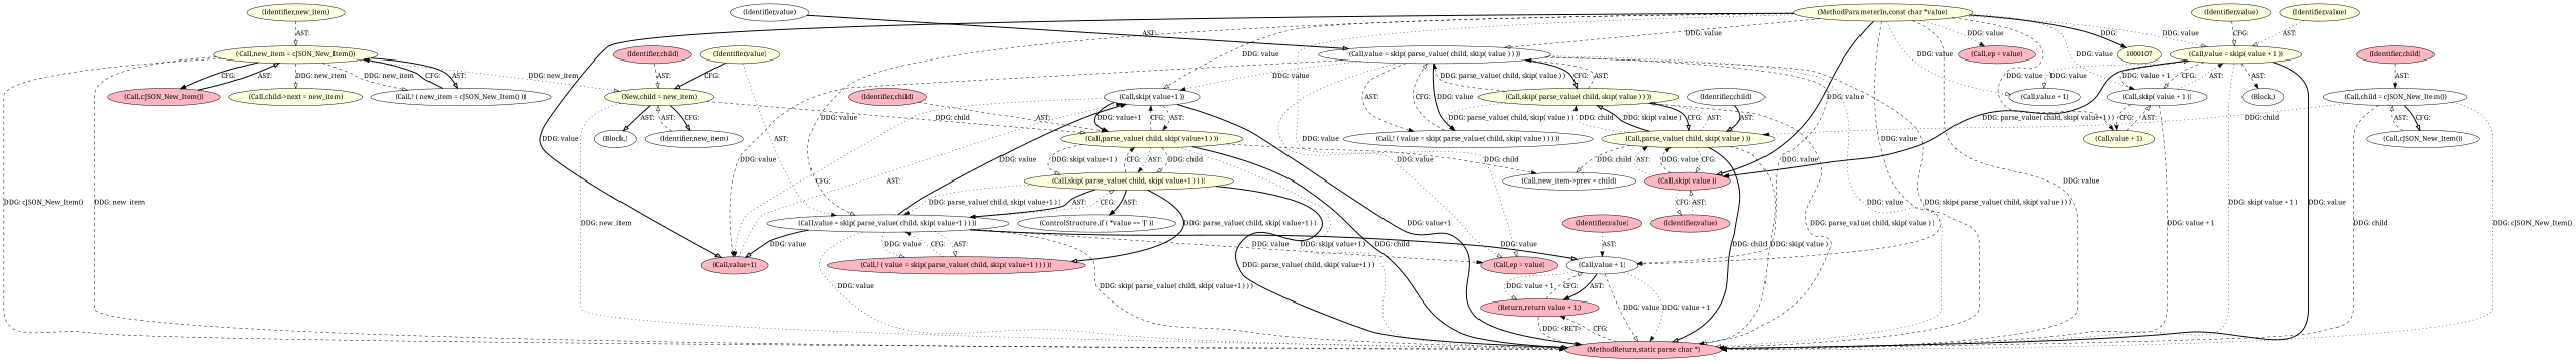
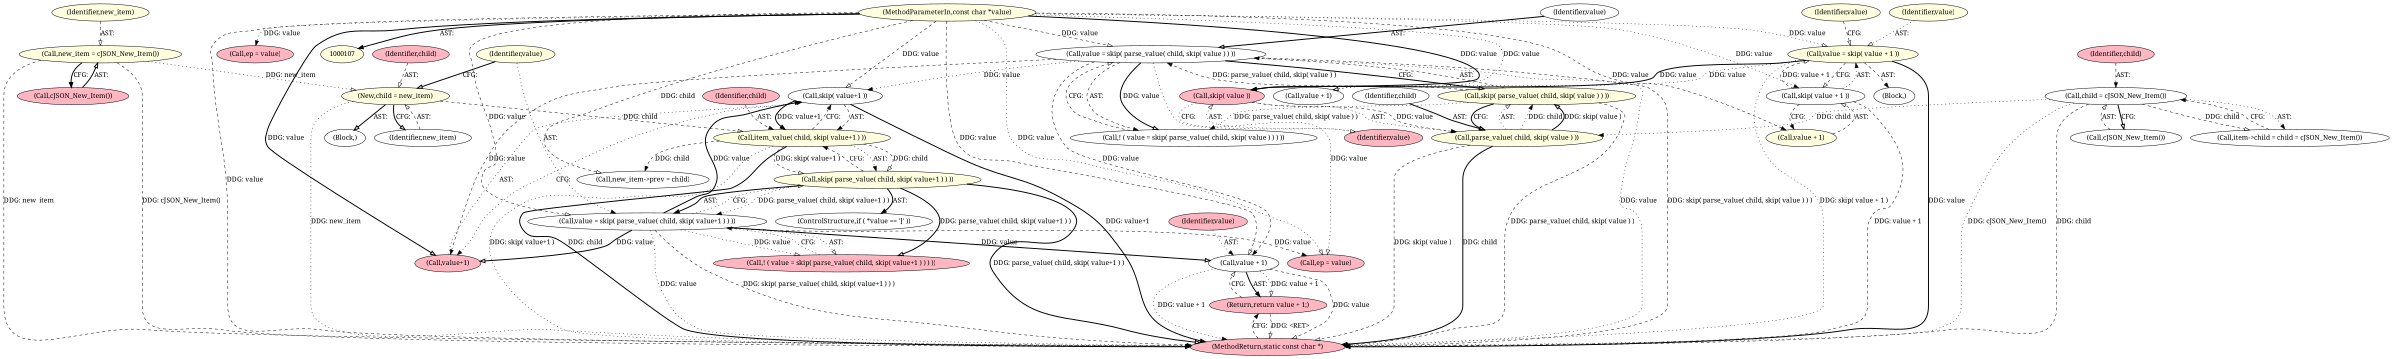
  digraph {
    fontname="Noto Serif"
    node [fillcolor=white fontname="Noto Serif" style=filled]
    edge [arrowhead=onormal fontname="Noto Serif" style=dashed]
    n1 [label="(Call,value + 1)"]
    n2 [fillcolor=lightpink label="(Return,return value + 1;)"]
-   n3 [fillcolor=lightpink label="(MethodReturn,static parse char *)"]
+   n3 [fillcolor=lightpink label="(MethodReturn,static const char *)"]
    n4 [label="(Call,value = skip( parse_value( child, skip( value ) ) ))"]
    n5 [fillcolor=lightyellow label="(Call,skip( parse_value( child, skip( value ) ) ))"]
    n6 [label="(Call,skip( value+1 ))"]
    n7 [fillcolor=lightpink label="(Call,ep = value)"]
    n8 [fillcolor=lightpink label="(Call,value+1)"]
    n9 [label="(Call,! ( value = skip( parse_value( child, skip( value ) ) ) ))"]
    n10 [fillcolor=lightyellow label="(Call,parse_value( child, skip( value ) ))"]
-   n11 [fillcolor=lightyellow label="(Call,parse_value( child, skip( value+1 ) ))"]
+   n11 [fillcolor=lightyellow label="(Call,item_value( child, skip( value+1 ) ))"]
    n12 [fillcolor=lightyellow label="(MethodParameterIn,const char *value)"]
    n13 [fillcolor=lightpink label="(Call,skip( value ))"]
    n14 [fillcolor=lightyellow label="(Call,value = skip( value + 1 ))"]
    n15 [label="(Call,skip( value + 1 ))"]
    n16 [label="(Call,value = skip( parse_value( child, skip( value+1 ) ) ))"]
    n17 [fillcolor=lightpink label="(Call,ep = value)"]
    n18 [fillcolor=lightyellow label="(Call,value + 1)"]
    n19 [label="(Call,value + 1)"]
    1000107 [fillcolor=lightyellow]
    n21 [fillcolor=lightpink label="(Identifier,value)"]
    n22 [label="(Block,)"]
    n23 [fillcolor=lightyellow label="(Call,skip( parse_value( child, skip( value+1 ) ) ))"]
    n24 [fillcolor=lightpink label="(Call,! ( value = skip( parse_value( child, skip( value+1 ) ) ) ))"]
    n25 [label="(Call,new_item->prev = child)"]
    n26 [label="(Call,child = cJSON_New_Item())"]
+   n27 [label="(Call,item->child = child = cJSON_New_Item())"]
    n28 [label="(Call,cJSON_New_Item())"]
    n29 [label="(ControlStructure,if ( *value == ']' ))"]
    n30 [fillcolor=lightyellow label="(New,child = new_item)"]
    n31 [label="(Block,)"]
    n32 [label="(Identifier,new_item)"]
    n33 [fillcolor=lightyellow label="(Call,new_item = cJSON_New_Item())"]
-   n34 [label="(Call,! ( new_item = cJSON_New_Item() ))"]
    n35 [fillcolor=lightpink label="(Call,cJSON_New_Item())"]
-   n36 [fillcolor=lightyellow label="(Call,child->next = new_item)"]
    n37 [fillcolor=lightyellow label="(Identifier,value)"]
    n38 [fillcolor=lightyellow label="(Identifier,new_item)"]
    n39 [label="(Identifier,child)"]
    n40 [fillcolor=lightpink label="(Identifier,value)"]
    n41 [label="(Identifier,value)"]
    n42 [fillcolor=lightpink label="(Identifier,child)"]
    n43 [fillcolor=lightpink label="(Identifier,child)"]
    n44 [fillcolor=lightpink label="(Identifier,child)"]
    n45 [fillcolor=lightyellow label="(Identifier,value)"]
    n46 [fillcolor=lightyellow label="(Identifier,value)"]
    n1 -> n2 [arrowhead=normal label="AST: " style=bold]
    n1 -> n2 [label="DDG: value + 1" style=dotted]
    n1 -> n3 [label="DDG: value"]
    n1 -> n3 [arrowhead=normal label="DDG: value + 1" style=dotted]
    n2 -> n1 [label="CFG: "]
    n2 -> n3 [label="DDG: <RET>"]
    n3 -> n2 [arrowhead=normal label="CFG: "]
    n4 -> n1 [arrowhead=normal label="DDG: value"]
    n4 -> n3 [label="DDG: value" style=dotted]
    n4 -> n3 [arrowhead=normal label="DDG: skip( parse_value( child, skip( value ) ) )"]
    n4 -> n5 [label="CFG: " style=bold]
    n4 -> n6 [arrowhead=normal label="DDG: value" style=dotted]
    n4 -> n7 [label="DDG: value" style=dotted]
    n4 -> n8 [arrowhead=normal label="DDG: value"]
    n4 -> n9 [arrowhead=normal label="AST: "]
    n4 -> n9 [label="DDG: value" style=bold]
    n5 -> n3 [arrowhead=normal label="DDG: parse_value( child, skip( value ) )"]
    n5 -> n4 [arrowhead=normal label="AST: "]
    n5 -> n4 [arrowhead=normal label="DDG: parse_value( child, skip( value ) )"]
    n5 -> n9 [arrowhead=normal label="DDG: parse_value( child, skip( value ) )" style=dotted]
    n5 -> n10 [label="CFG: " style=bold]
    n6 -> n3 [arrowhead=normal label="DDG: value+1" style=bold]
    n6 -> n8 [arrowhead=normal label="CFG: " style=dotted]
    n6 -> n11 [arrowhead=normal label="AST: "]
    n6 -> n11 [arrowhead=normal label="DDG: value+1" style=bold]
    n8 -> n6 [arrowhead=normal label="AST: " style=dotted]
    n9 -> n4 [label="CFG: "]
    n10 -> n3 [label="DDG: skip( value )"]
    n10 -> n3 [label="DDG: child" style=bold]
    n10 -> n5 [label="AST: " style=dotted]
    n10 -> n5 [arrowhead=normal label="DDG: child" style=dotted]
    n10 -> n5 [label="DDG: skip( value )" style=bold]
-   n10 -> n13 [label="CFG: " style=dotted]
-   n10 -> n25 [label="DDG: child"]
+   n12 -> n25 [label="DDG: child"]
    n11 -> n3 [arrowhead=normal label="DDG: skip( value+1 )" style=dotted]
    n11 -> n3 [label="DDG: child" style=bold]
    n11 -> n6 [arrowhead=normal label="CFG: "]
    n11 -> n23 [arrowhead=normal label="AST: " style=dotted]
    n11 -> n23 [label="DDG: child"]
    n11 -> n23 [label="DDG: skip( value+1 )"]
    n11 -> n25 [arrowhead=normal label="DDG: child"]
    n12 -> n1 [label="DDG: value"]
    n12 -> n3 [label="DDG: value"]
    n12 -> n4 [label="DDG: value"]
    n12 -> n6 [label="DDG: value"]
    n12 -> n7 [label="DDG: value" style=dotted]
    n12 -> n8 [label="DDG: value" style=bold]
    n12 -> n13 [label="DDG: value" style=bold]
    n12 -> n14 [label="DDG: value" style=dotted]
    n12 -> n15 [arrowhead=normal label="DDG: value" style=dotted]
    n12 -> n16 [label="DDG: value"]
    n12 -> n17 [arrowhead=normal label="DDG: value" style=dotted]
    n12 -> n18 [arrowhead=normal label="DDG: value"]
    n12 -> n19 [label="DDG: value" style=dotted]
-   n12 -> 1000107 [arrowhead=normal label="DDG: " style=bold]
+   n12 -> 1000107 [arrowhead=normal label="AST: " style=bold]
    n13 -> n10 [arrowhead=normal label="AST: " style=dotted]
    n13 -> n10 [arrowhead=normal label="DDG: value"]
    n13 -> n21 [label="CFG: " style=dotted]
    n14 -> n3 [arrowhead=normal label="DDG: skip( value + 1 )" style=dotted]
    n14 -> n3 [label="DDG: value" style=bold]
-   n14 -> n13 [arrowhead=normal label="DDG: parse_value( child, skip( value+1 ) )" style=bold]
+   n14 -> n13 [arrowhead=normal label="DDG: value" style=bold]
    n14 -> n15 [label="CFG: "]
    n14 -> n19 [label="DDG: value" style=dotted]
    n14 -> n22 [arrowhead=normal label="AST: "]
    n15 -> n3 [label="DDG: value + 1"]
    n15 -> n14 [arrowhead=normal label="AST: " style=dotted]
    n15 -> n14 [label="DDG: value + 1"]
    n15 -> n18 [arrowhead=normal label="CFG: "]
    n16 -> n1 [label="DDG: value" style=bold]
    n16 -> n3 [arrowhead=normal label="DDG: value" style=dotted]
    n16 -> n3 [arrowhead=normal label="DDG: skip( parse_value( child, skip( value+1 ) ) )"]
    n16 -> n6 [arrowhead=normal label="DDG: value" style=bold]
    n16 -> n7 [arrowhead=normal label="DDG: value"]
    n16 -> n8 [label="DDG: value" style=bold]
    n16 -> n23 [label="CFG: " style=dotted]
    n16 -> n24 [label="AST: " style=dotted]
    n16 -> n24 [label="DDG: value" style=dotted]
    n18 -> n15 [label="AST: "]
    n21 -> n13 [label="AST: " style=dotted]
    n23 -> n3 [label="DDG: parse_value( child, skip( value+1 ) )" style=bold]
    n23 -> n11 [arrowhead=normal label="CFG: "]
    n23 -> n16 [arrowhead=normal label="AST: " style=bold]
    n23 -> n16 [arrowhead=normal label="DDG: parse_value( child, skip( value+1 ) )" style=dotted]
    n23 -> n24 [label="DDG: parse_value( child, skip( value+1 ) )" style=bold]
    n23 -> n29 [arrowhead=normal label="AST: " style=bold]
    n24 -> n16 [arrowhead=normal label="CFG: " style=dotted]
    n26 -> n3 [arrowhead=normal label="DDG: cJSON_New_Item()" style=dotted]
    n26 -> n3 [label="DDG: child"]
    n26 -> n10 [arrowhead=normal label="DDG: child" style=dotted]
+   n26 -> n27 [arrowhead=normal label="AST: " style=dotted]
+   n26 -> n27 [label="DDG: child"]
    n26 -> n28 [label="CFG: " style=bold]
+   n27 -> n26 [arrowhead=normal label="CFG: "]
    n28 -> n26 [label="AST: "]
    n30 -> n3 [arrowhead=normal label="DDG: new_item" style=dotted]
    n30 -> n11 [label="DDG: child"]
    n30 -> n31 [label="AST: " style=bold]
    n30 -> n32 [label="CFG: " style=bold]
    n32 -> n30 [label="AST: "]
    n33 -> n3 [label="DDG: cJSON_New_Item()"]
    n33 -> n3 [arrowhead=normal label="DDG: new_item"]
    n33 -> n30 [label="DDG: new_item" style=dotted]
-   n33 -> n34 [label="AST: " style=bold]
-   n33 -> n34 [label="DDG: new_item"]
    n33 -> n35 [arrowhead=normal label="CFG: " style=bold]
-   n33 -> n36 [label="DDG: new_item"]
-   n34 -> n33 [arrowhead=normal label="CFG: " style=bold]
    n35 -> n33 [label="AST: " style=bold]
    n37 -> n14 [label="AST: " style=dotted]
    n38 -> n33 [label="AST: "]
    n39 -> n10 [label="AST: " style=bold]
    n40 -> n1 [arrowhead=normal label="AST: " style=dotted]
    n41 -> n4 [label="AST: " style=bold]
    n42 -> n26 [arrowhead=normal label="AST: "]
    n43 -> n11 [arrowhead=normal label="AST: "]
    n44 -> n30 [label="AST: "]
    n45 -> n14 [label="CFG: "]
    n46 -> n16 [arrowhead=normal label="AST: " style=dotted]
    n46 -> n30 [label="CFG: " style=bold]
  }
